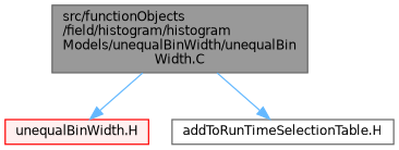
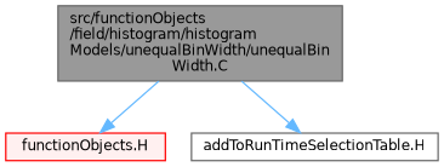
  digraph {
    node [fontname=Helvetica fontsize=10 shape=box style=filled]
    edge [color=steelblue1 fontname=Helvetica fontsize=10 labelfontname=Helvetica labelfontsize=10 style=solid]
    n1 [color=gray40 fillcolor=grey60 fontcolor=black height=0.2 label="src/functionObjects\l/field/histogram/histogram\lModels/unequalBinWidth/unequalBin\lWidth.C" width=0.4]
-   n2 [color=red fillcolor="#FFF0F0" height=0.2 label="unequalBinWidth.H" width=0.4]
+   n2 [color=red fillcolor="#FFF0F0" height=0.2 label="functionObjects.H" width=0.4]
    n3 [color=grey40 fillcolor=white height=0.2 label="addToRunTimeSelectionTable.H" width=0.4]
    n1 -> n2
    n1 -> n3
  }
